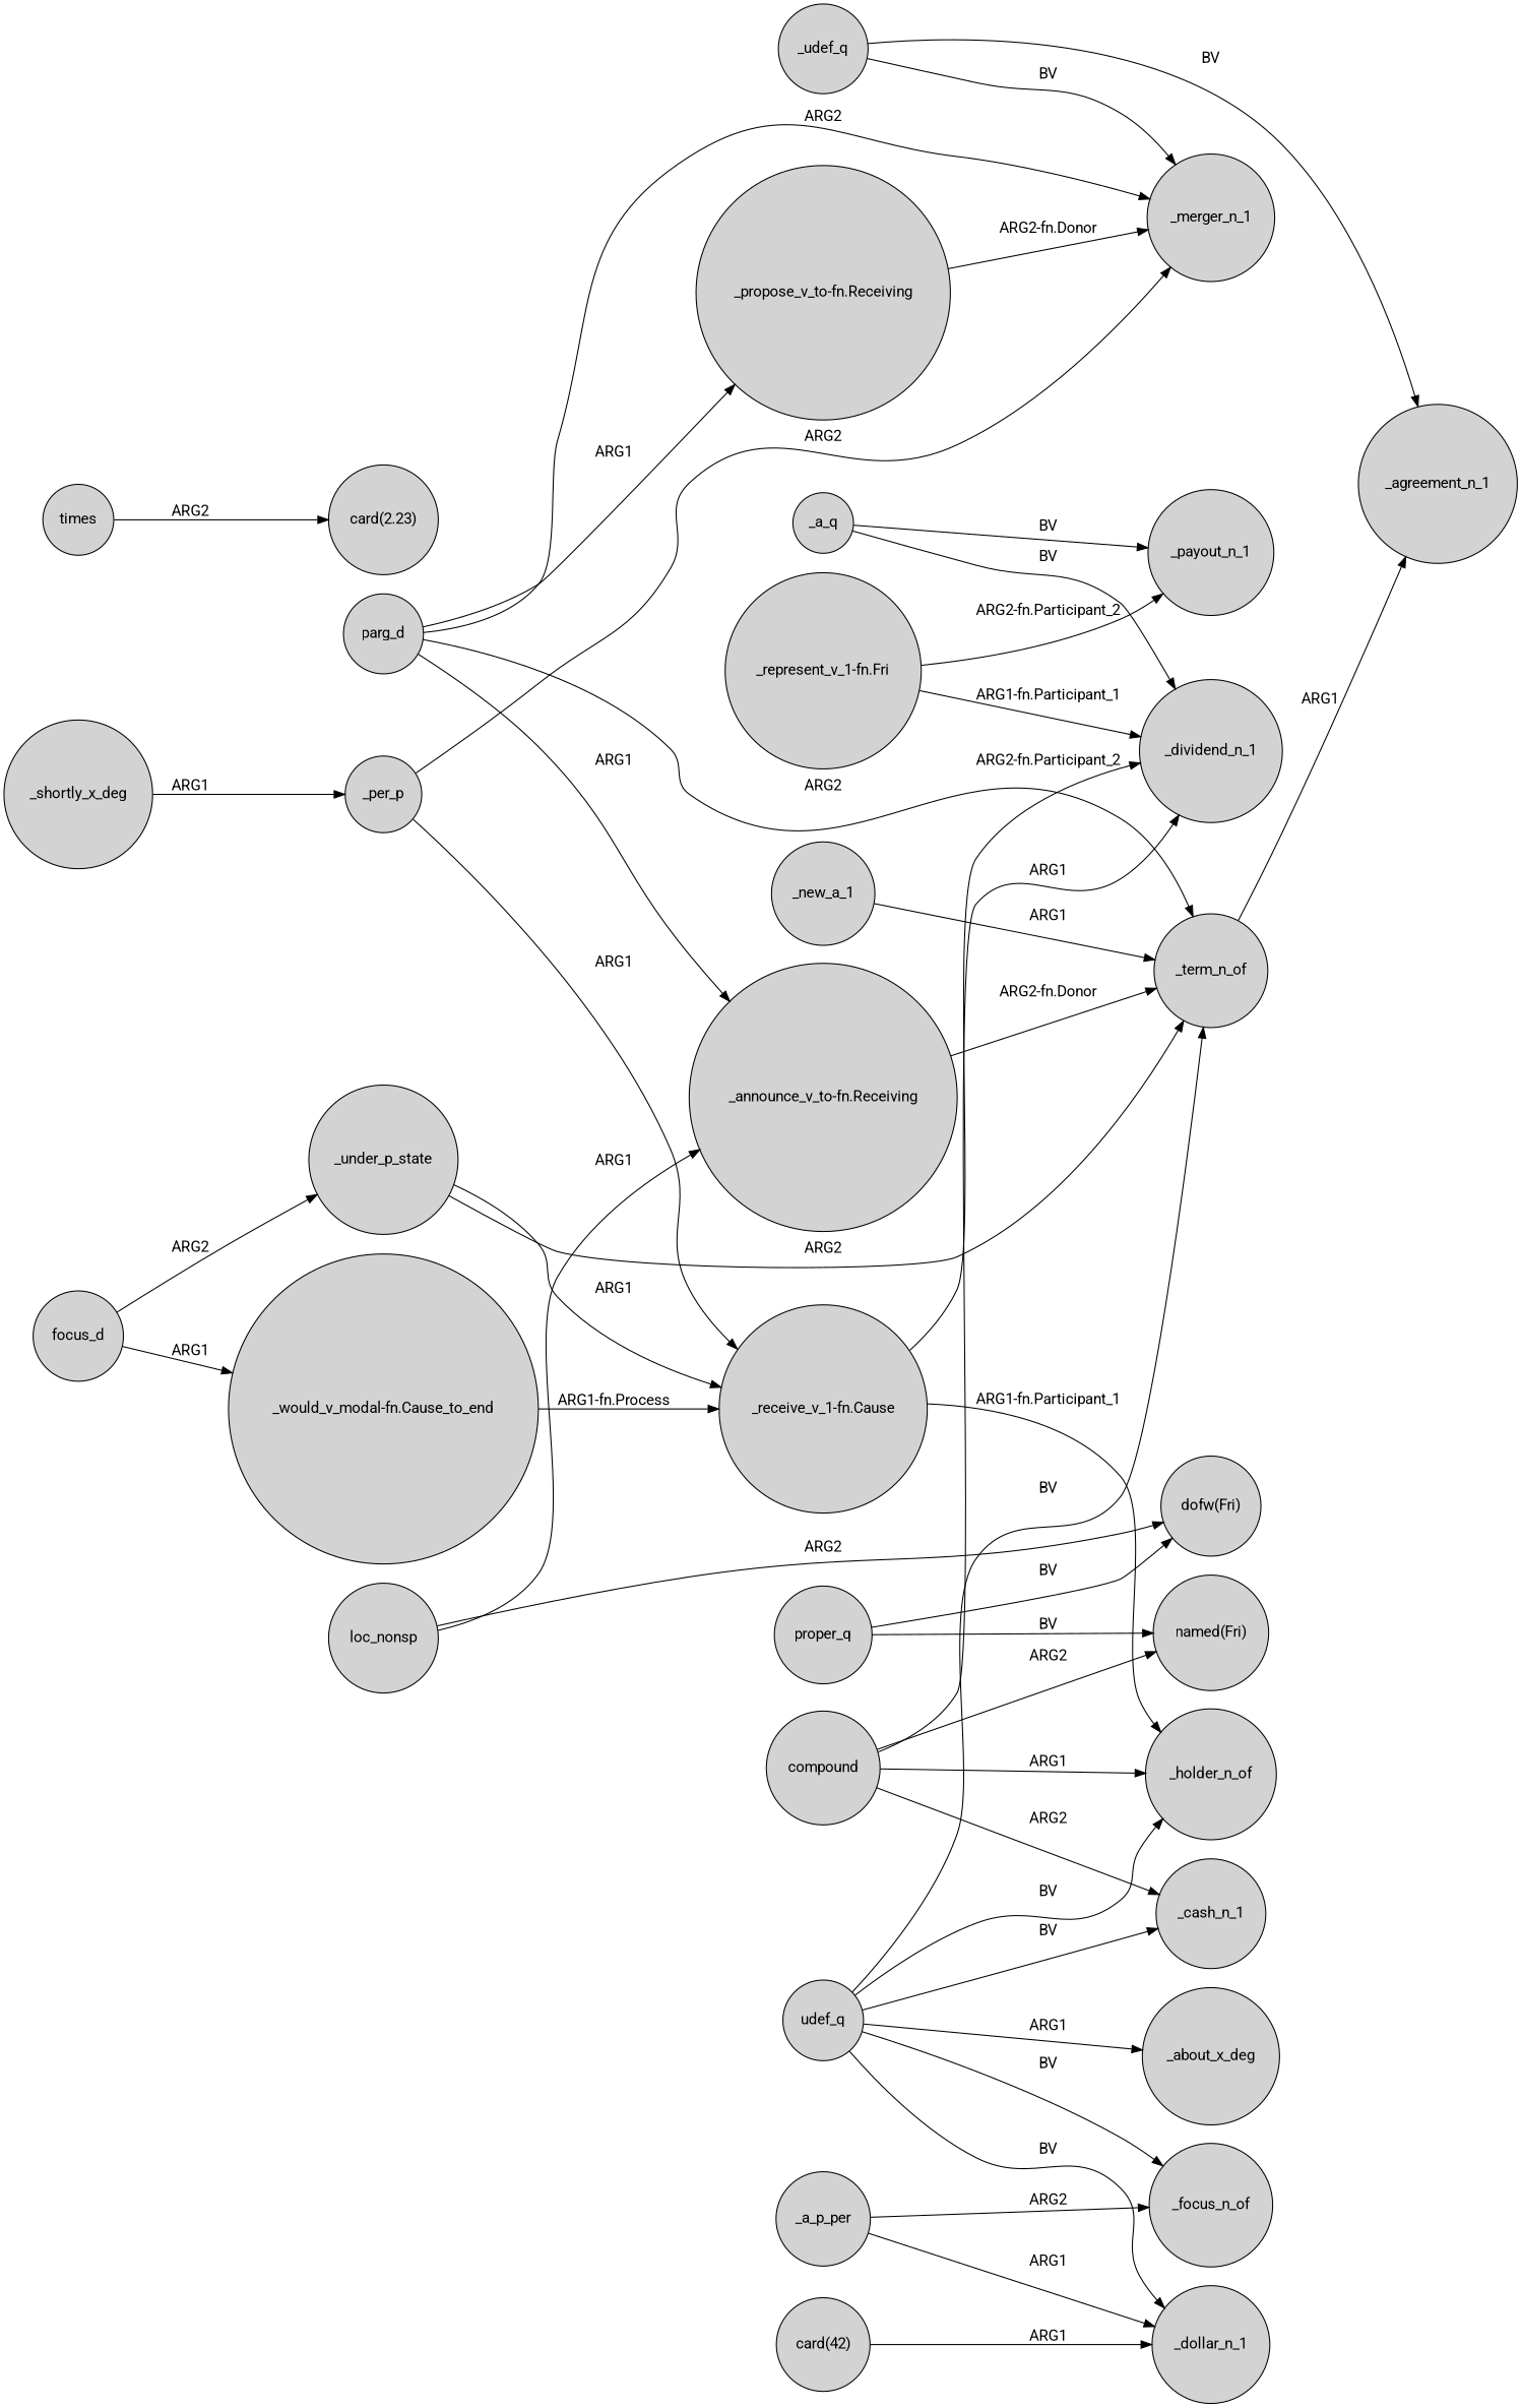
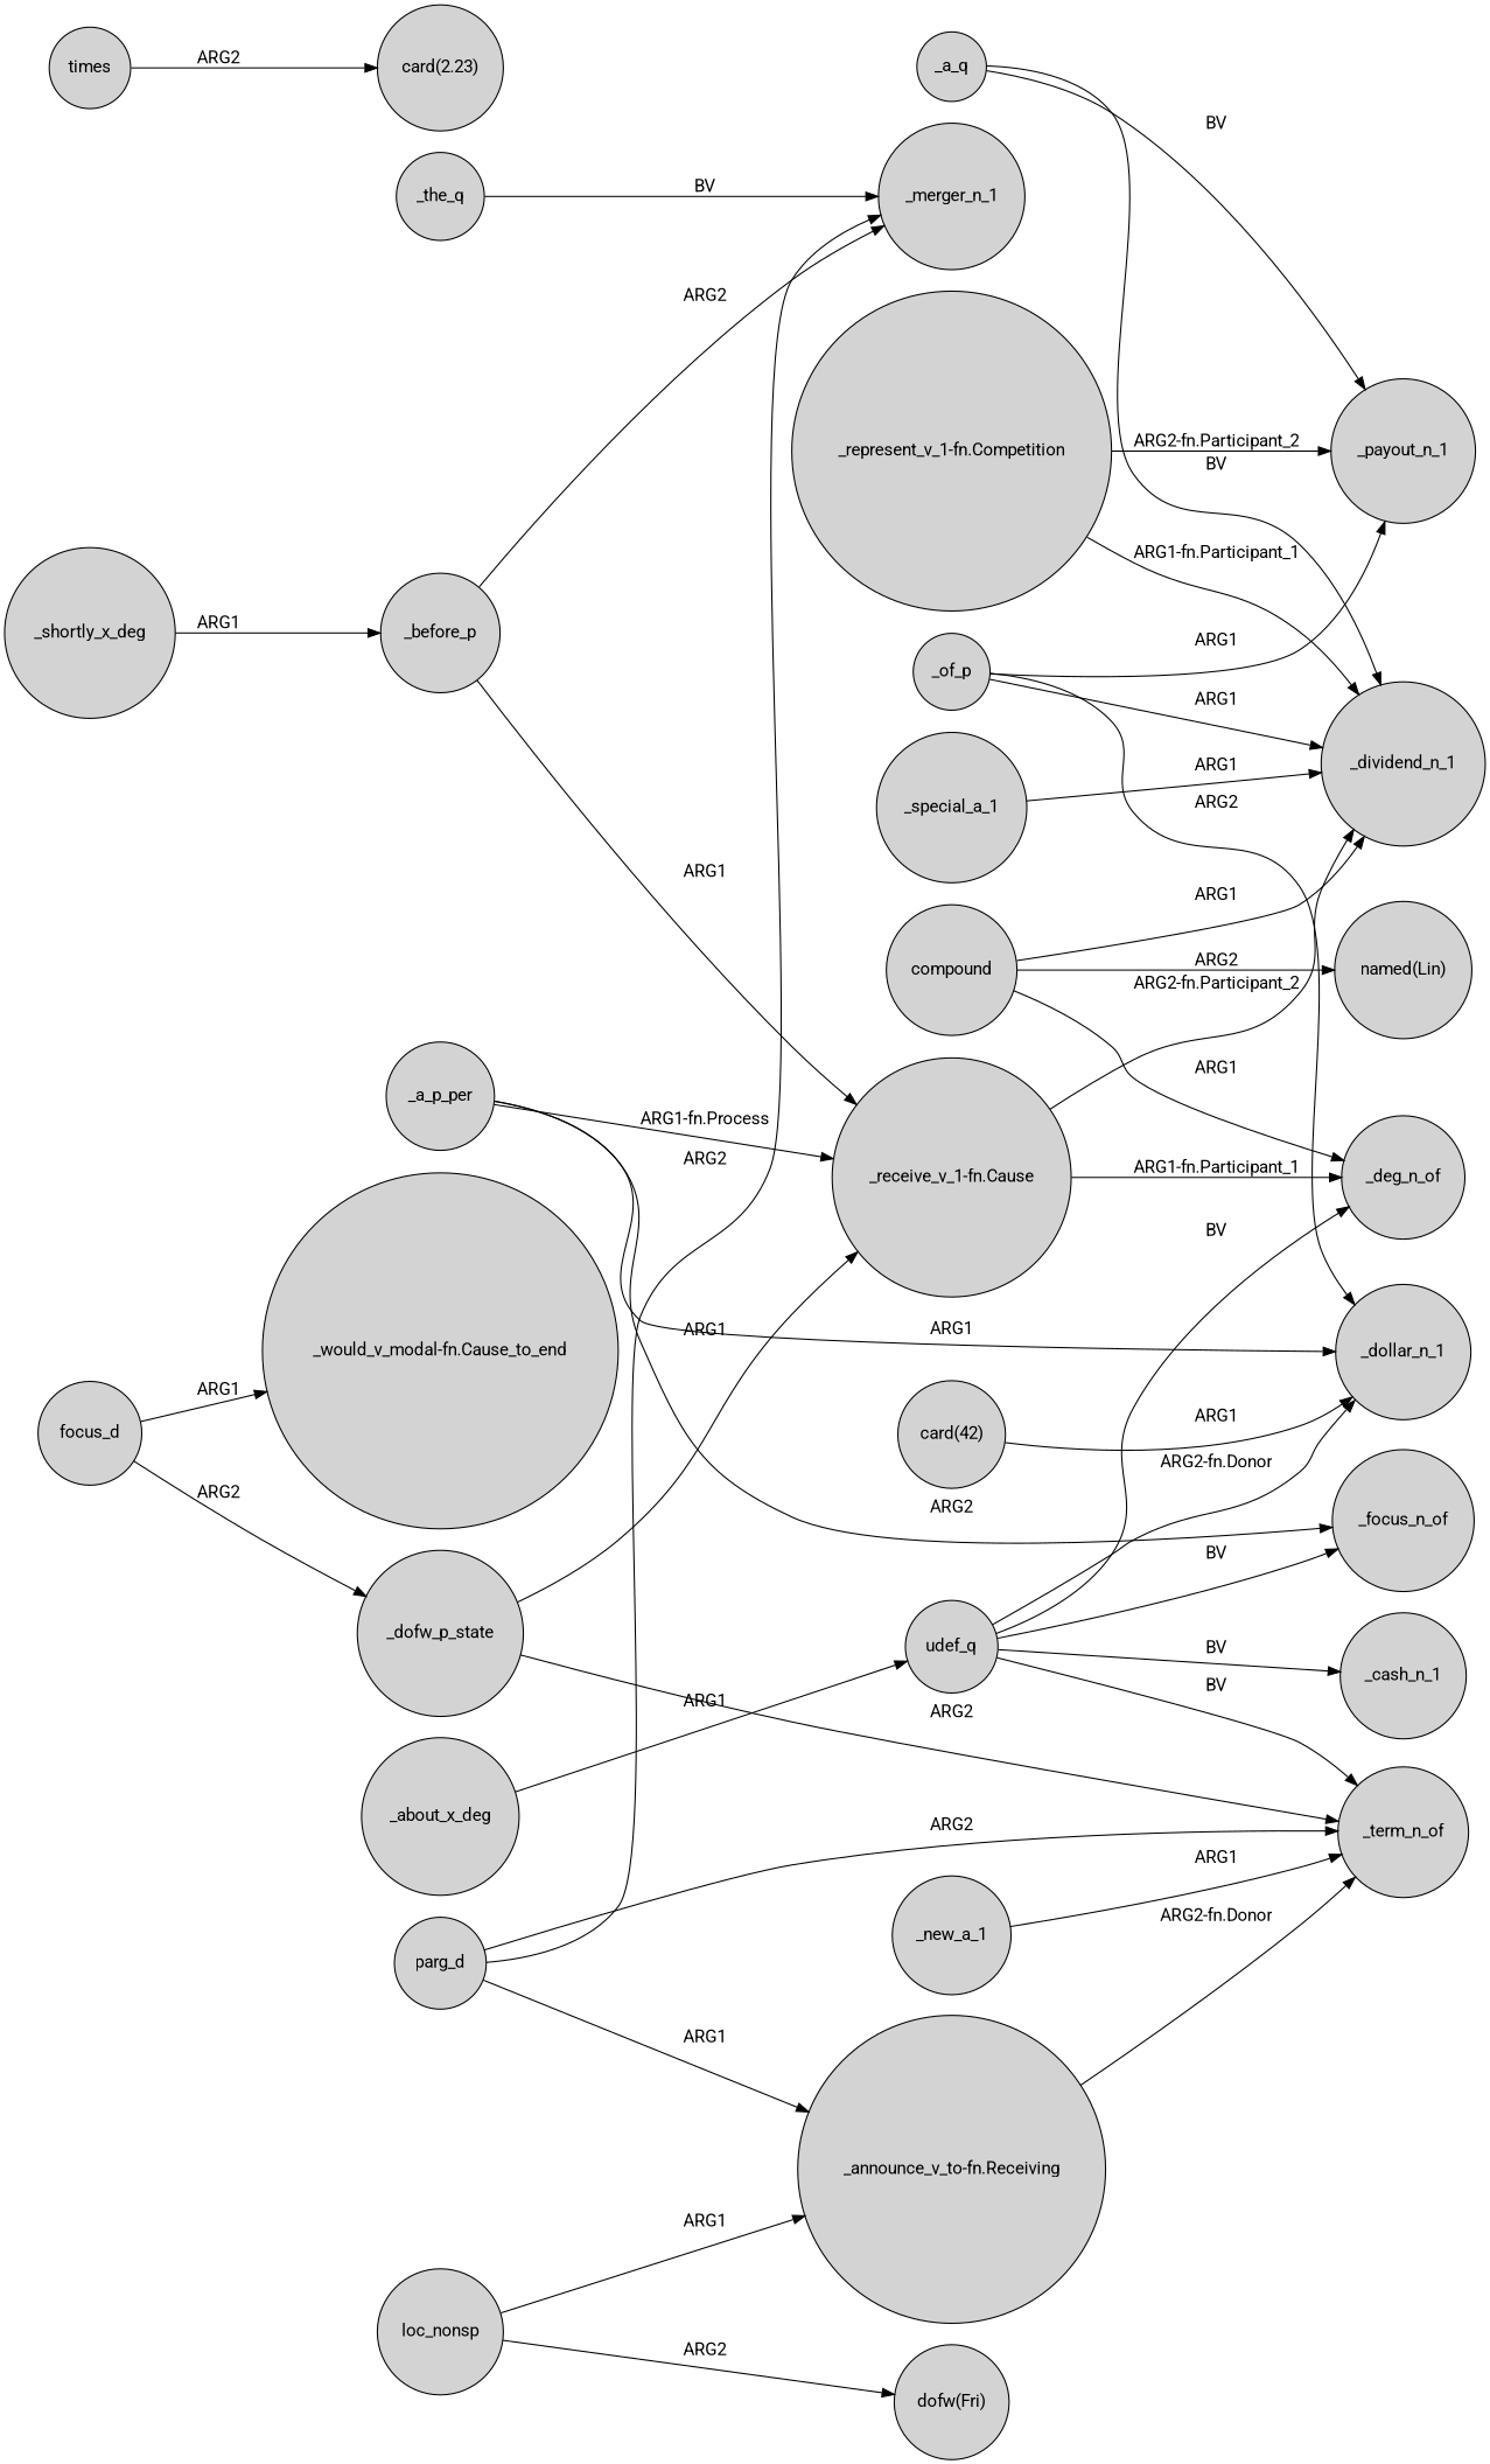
  digraph {
    fontname=Roboto
    rankdir=LR
    node [fontname=Roboto shape=circle style=filled]
    edge [fontname=Roboto]
-   _the_q [label=_udef_q]
-   _agreement_n_1
+   _the_q
    _merger_n_1
    compound
-   _holder_n_of
+   _holder_n_of [label=_deg_n_of]
    _dividend_n_1
    _cash_n_1
-   "named(Lin)" [label="named(Fri)"]
-   "_represent_v_1-fn.Competition" [label="_represent_v_1-fn.Fri"]
+   "named(Lin)"
+   "_represent_v_1-fn.Competition"
    _payout_n_1
    udef_q
    _dollar_n_1
    _term_n_of
    n14 [label=_focus_n_of]
    n15 [label="_receive_v_1-fn.Cause"]
    loc_nonsp
    "_announce_v_to-fn.Receiving"
    "dofw(Fri)"
-   proper_q
    parg_d
-   "_propose_v_to-fn.Receiving"
+   _of_p
    _a_q
    "_would_v_modal-fn.Cause_to_end"
    times
    "card(2.23)"
-   _under_p_state
+   _under_p_state [label=_dofw_p_state]
+   _special_a_1
    _about_x_deg
    _a_p_per
    "card(42)"
    focus_d
    _new_a_1
    _shortly_x_deg
-   _before_p [label=_per_p]
-   _the_q -> _agreement_n_1 [label=BV]
+   _before_p
    _the_q -> _merger_n_1 [label=BV]
    compound -> _holder_n_of [label=ARG1]
    compound -> _dividend_n_1 [label=ARG1]
-   compound -> _cash_n_1 [label=ARG2]
    compound -> "named(Lin)" [label=ARG2]
    "_represent_v_1-fn.Competition" -> _dividend_n_1 [label="ARG1-fn.Participant_1"]
    "_represent_v_1-fn.Competition" -> _payout_n_1 [label="ARG2-fn.Participant_2"]
    udef_q -> _holder_n_of [label=BV]
    udef_q -> _cash_n_1 [label=BV]
-   udef_q -> _dollar_n_1 [label=BV]
+   udef_q -> _dollar_n_1 [label="ARG2-fn.Donor"]
    udef_q -> _term_n_of [label=BV]
    udef_q -> n14 [label=BV]
-   _term_n_of -> _agreement_n_1 [label=ARG1]
    n15 -> _holder_n_of [label="ARG1-fn.Participant_1"]
    n15 -> _dividend_n_1 [label="ARG2-fn.Participant_2"]
    loc_nonsp -> "_announce_v_to-fn.Receiving" [label=ARG1]
    loc_nonsp -> "dofw(Fri)" [label=ARG2]
    "_announce_v_to-fn.Receiving" -> _term_n_of [label="ARG2-fn.Donor"]
-   proper_q -> "named(Lin)" [label=BV]
-   proper_q -> "dofw(Fri)" [label=BV]
    parg_d -> _merger_n_1 [label=ARG2]
    parg_d -> _term_n_of [label=ARG2]
    parg_d -> "_announce_v_to-fn.Receiving" [label=ARG1]
-   parg_d -> "_propose_v_to-fn.Receiving" [label=ARG1]
-   "_propose_v_to-fn.Receiving" -> _merger_n_1 [label="ARG2-fn.Donor"]
+   _of_p -> _dividend_n_1 [label=ARG1]
+   _of_p -> _payout_n_1 [label=ARG1]
+   _of_p -> _dollar_n_1 [label=ARG2]
    _a_q -> _dividend_n_1 [label=BV]
    _a_q -> _payout_n_1 [label=BV]
-   "_would_v_modal-fn.Cause_to_end" -> n15 [label="ARG1-fn.Process"]
+   _a_p_per -> n15 [label="ARG1-fn.Process"]
    times -> "card(2.23)" [label=ARG2]
    _under_p_state -> _term_n_of [label=ARG2]
    _under_p_state -> n15 [label=ARG1]
-   udef_q -> _about_x_deg [label=ARG1]
+   _special_a_1 -> _dividend_n_1 [label=ARG1]
+   _about_x_deg -> udef_q [label=ARG1]
    _a_p_per -> _dollar_n_1 [label=ARG1]
    _a_p_per -> n14 [label=ARG2]
    "card(42)" -> _dollar_n_1 [label=ARG1]
    focus_d -> "_would_v_modal-fn.Cause_to_end" [label=ARG1]
    focus_d -> _under_p_state [label=ARG2]
    _new_a_1 -> _term_n_of [label=ARG1]
    _shortly_x_deg -> _before_p [label=ARG1]
    _before_p -> _merger_n_1 [label=ARG2]
    _before_p -> n15 [label=ARG1]
  }
